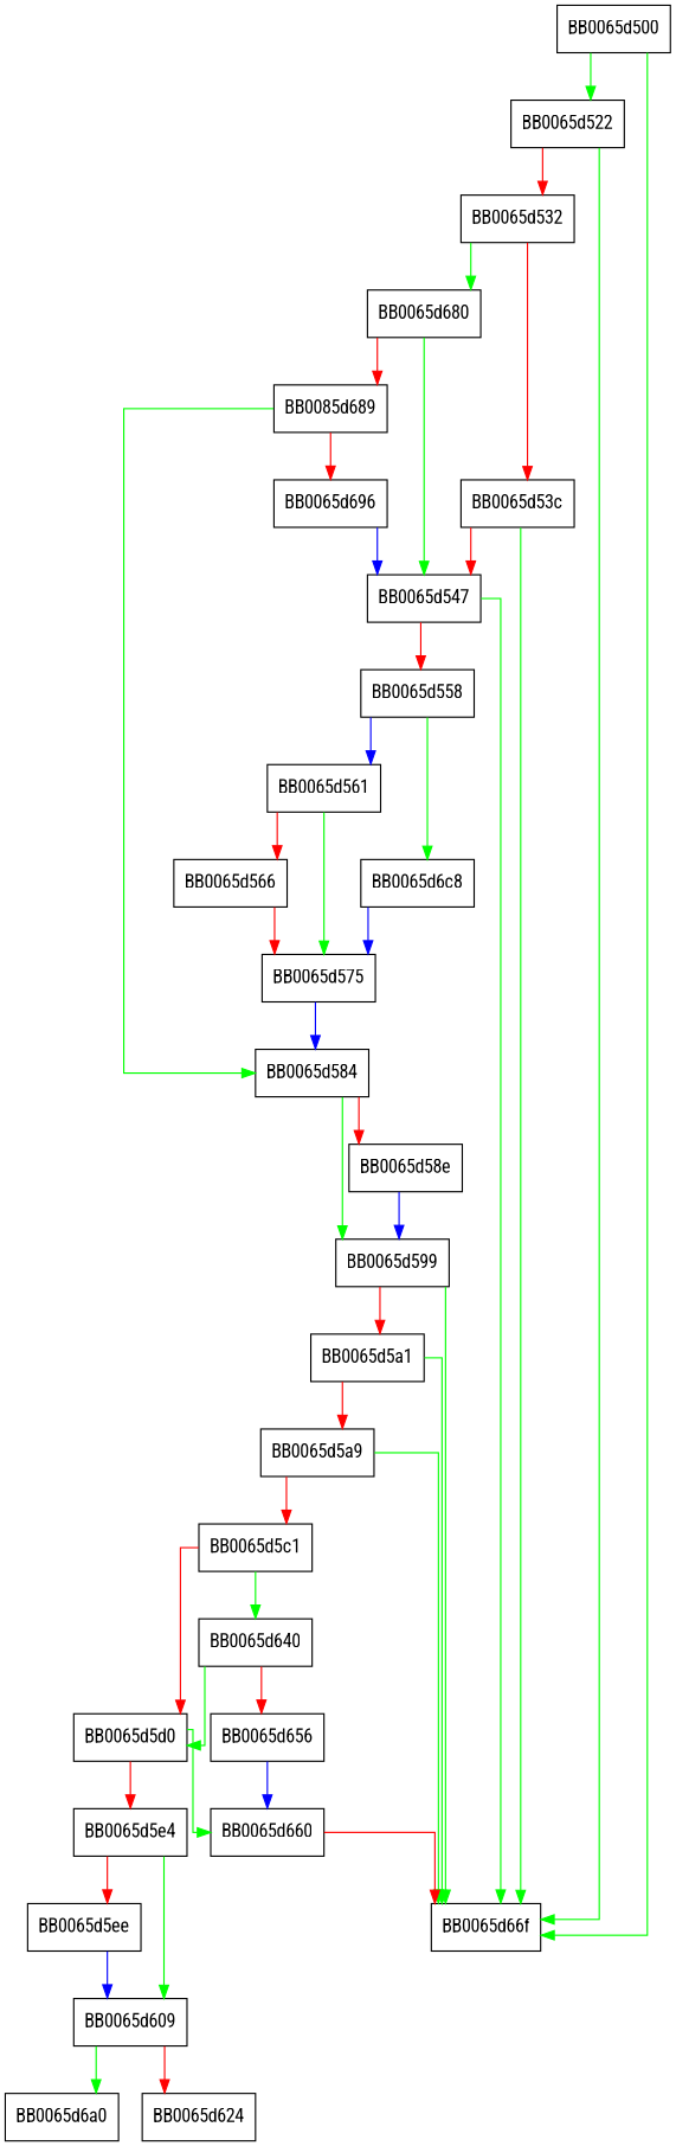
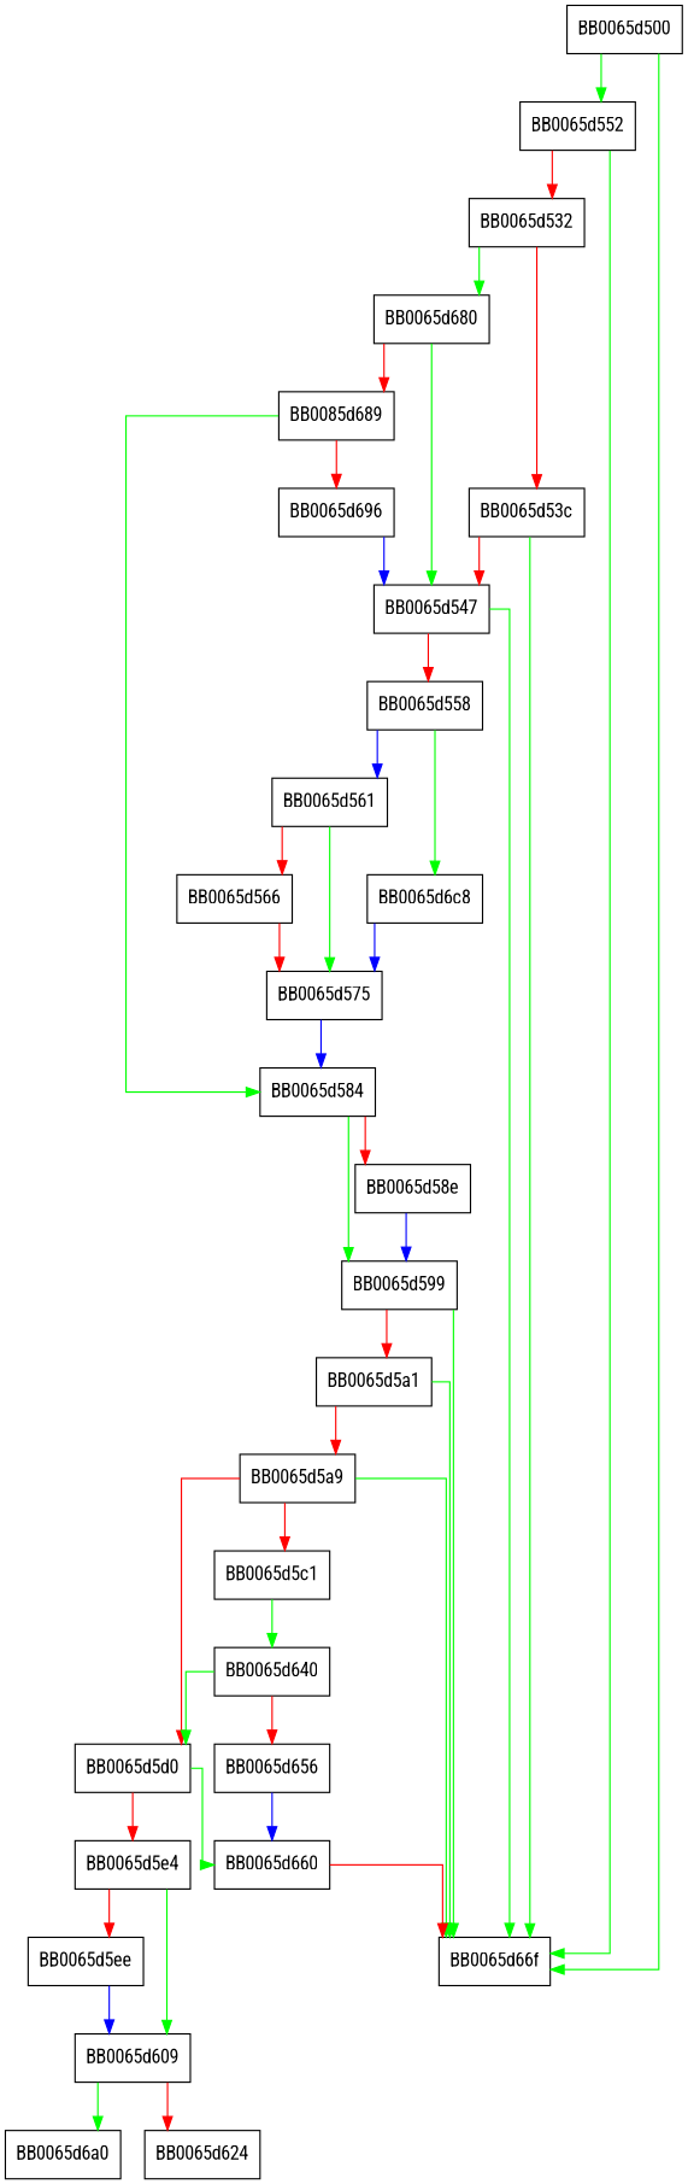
  digraph {
    fontname="Roboto Condensed"
    splines=ortho
    node [fontname="Roboto Condensed" shape=box]
    edge [color=green fontname="Roboto Condensed"]
    BB0065d500
    BB0065d66f
-   BB0065d522
+   BB0065d522 [label=BB0065d552]
    BB0065d532
    BB0065d680
    BB0065d53c
    BB0065d547
    n8 [label=BB0085d689]
    BB0065d558
    BB0065d584
    BB0065d696
    BB0065d6c8
    BB0065d561
    BB0065d575
    BB0065d566
    BB0065d599
    BB0065d58e
    BB0065d5a1
    BB0065d5a9
    BB0065d5c1
    BB0065d640
    BB0065d5d0
    BB0065d656
    BB0065d660
    BB0065d5e4
    BB0065d609
    BB0065d5ee
    BB0065d6a0
    BB0065d624
    BB0065d500 -> BB0065d66f
    BB0065d500 -> BB0065d522
    BB0065d522 -> BB0065d66f
    BB0065d522 -> BB0065d532 [color=red]
    BB0065d532 -> BB0065d680
    BB0065d532 -> BB0065d53c [color=red]
    BB0065d680 -> BB0065d547
    BB0065d680 -> n8 [color=red]
    BB0065d53c -> BB0065d66f
    BB0065d53c -> BB0065d547 [color=red]
    BB0065d547 -> BB0065d66f
    BB0065d547 -> BB0065d558 [color=red]
    n8 -> BB0065d584
    n8 -> BB0065d696 [color=red]
    BB0065d558 -> BB0065d6c8
    BB0065d558 -> BB0065d561 [color=blue]
    BB0065d584 -> BB0065d599
    BB0065d584 -> BB0065d58e [color=red]
    BB0065d696 -> BB0065d547 [color=blue]
    BB0065d6c8 -> BB0065d575 [color=blue]
    BB0065d561 -> BB0065d575
    BB0065d561 -> BB0065d566 [color=red]
    BB0065d575 -> BB0065d584 [color=blue]
    BB0065d566 -> BB0065d575 [color=red]
    BB0065d599 -> BB0065d66f
    BB0065d599 -> BB0065d5a1 [color=red]
    BB0065d58e -> BB0065d599 [color=blue]
    BB0065d5a1 -> BB0065d66f
    BB0065d5a1 -> BB0065d5a9 [color=red]
    BB0065d5a9 -> BB0065d66f
    BB0065d5a9 -> BB0065d5c1 [color=red]
    BB0065d5c1 -> BB0065d640
-   BB0065d5c1 -> BB0065d5d0 [color=red]
+   BB0065d5a9 -> BB0065d5d0 [color=red]
    BB0065d640 -> BB0065d5d0
    BB0065d640 -> BB0065d656 [color=red]
    BB0065d5d0 -> BB0065d660
    BB0065d5d0 -> BB0065d5e4 [color=red]
    BB0065d656 -> BB0065d660 [color=blue]
    BB0065d660 -> BB0065d66f [color=red]
    BB0065d5e4 -> BB0065d609
    BB0065d5e4 -> BB0065d5ee [color=red]
    BB0065d609 -> BB0065d6a0
    BB0065d609 -> BB0065d624 [color=red]
    BB0065d5ee -> BB0065d609 [color=blue]
  }
